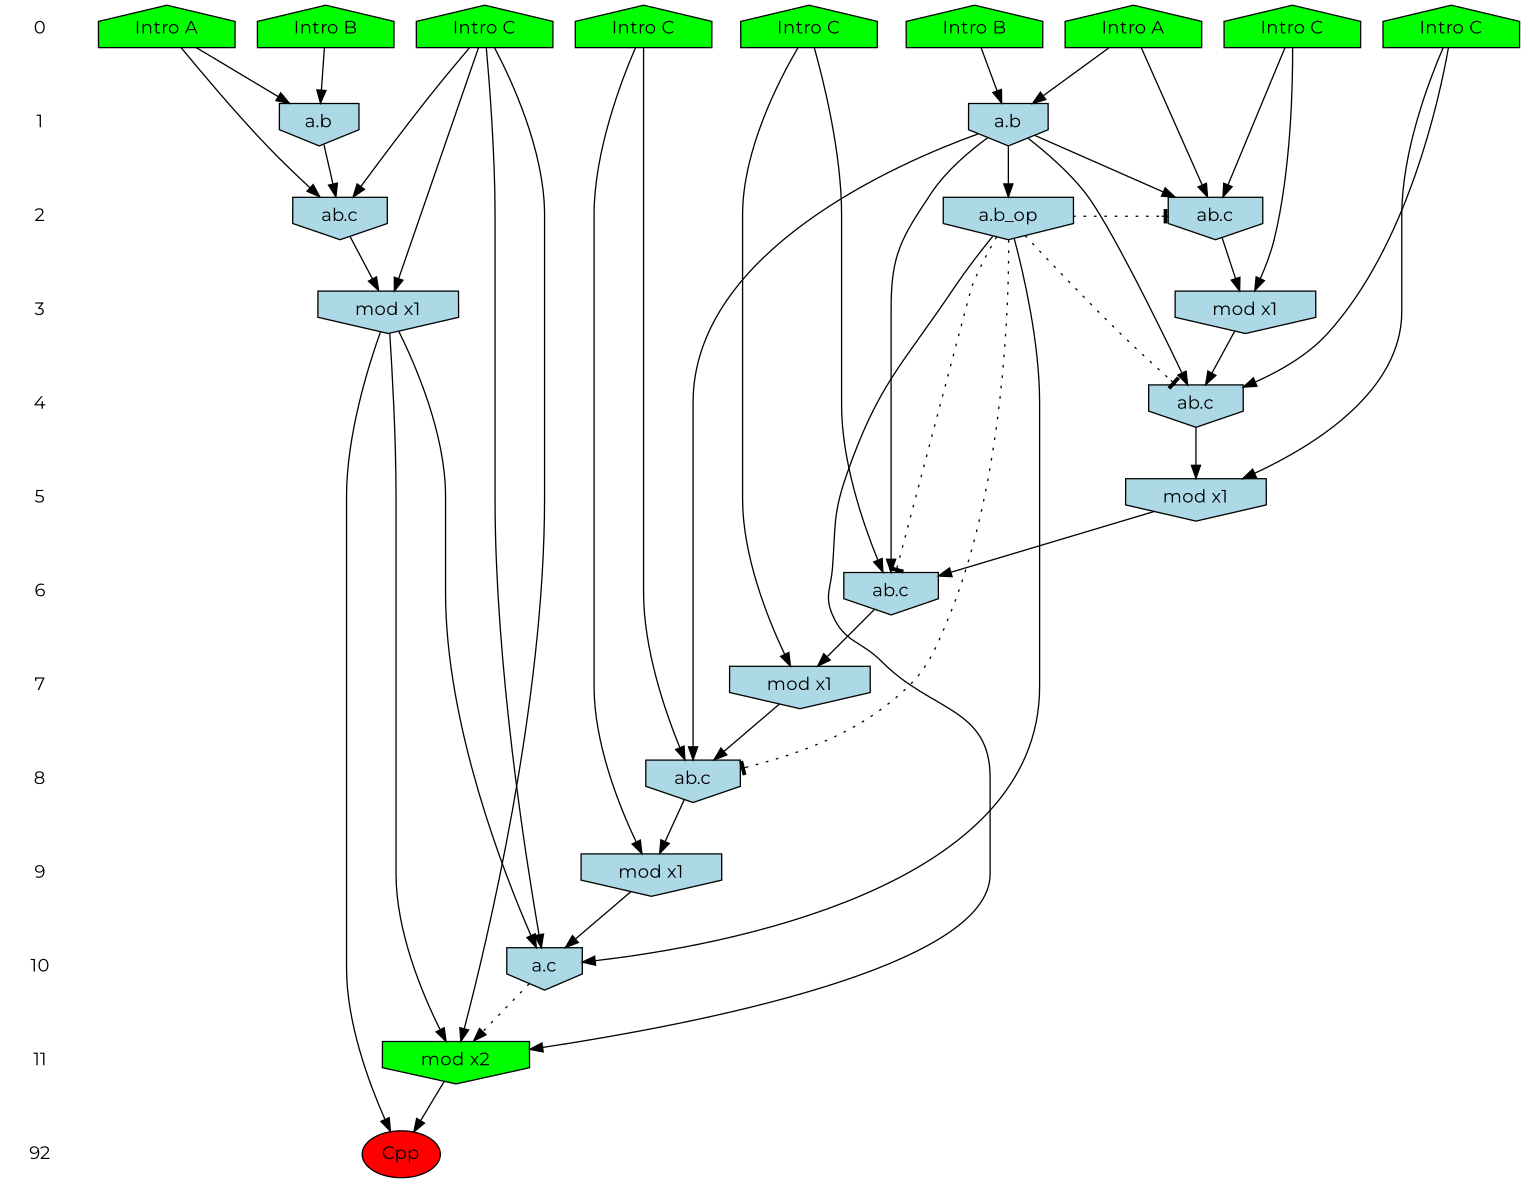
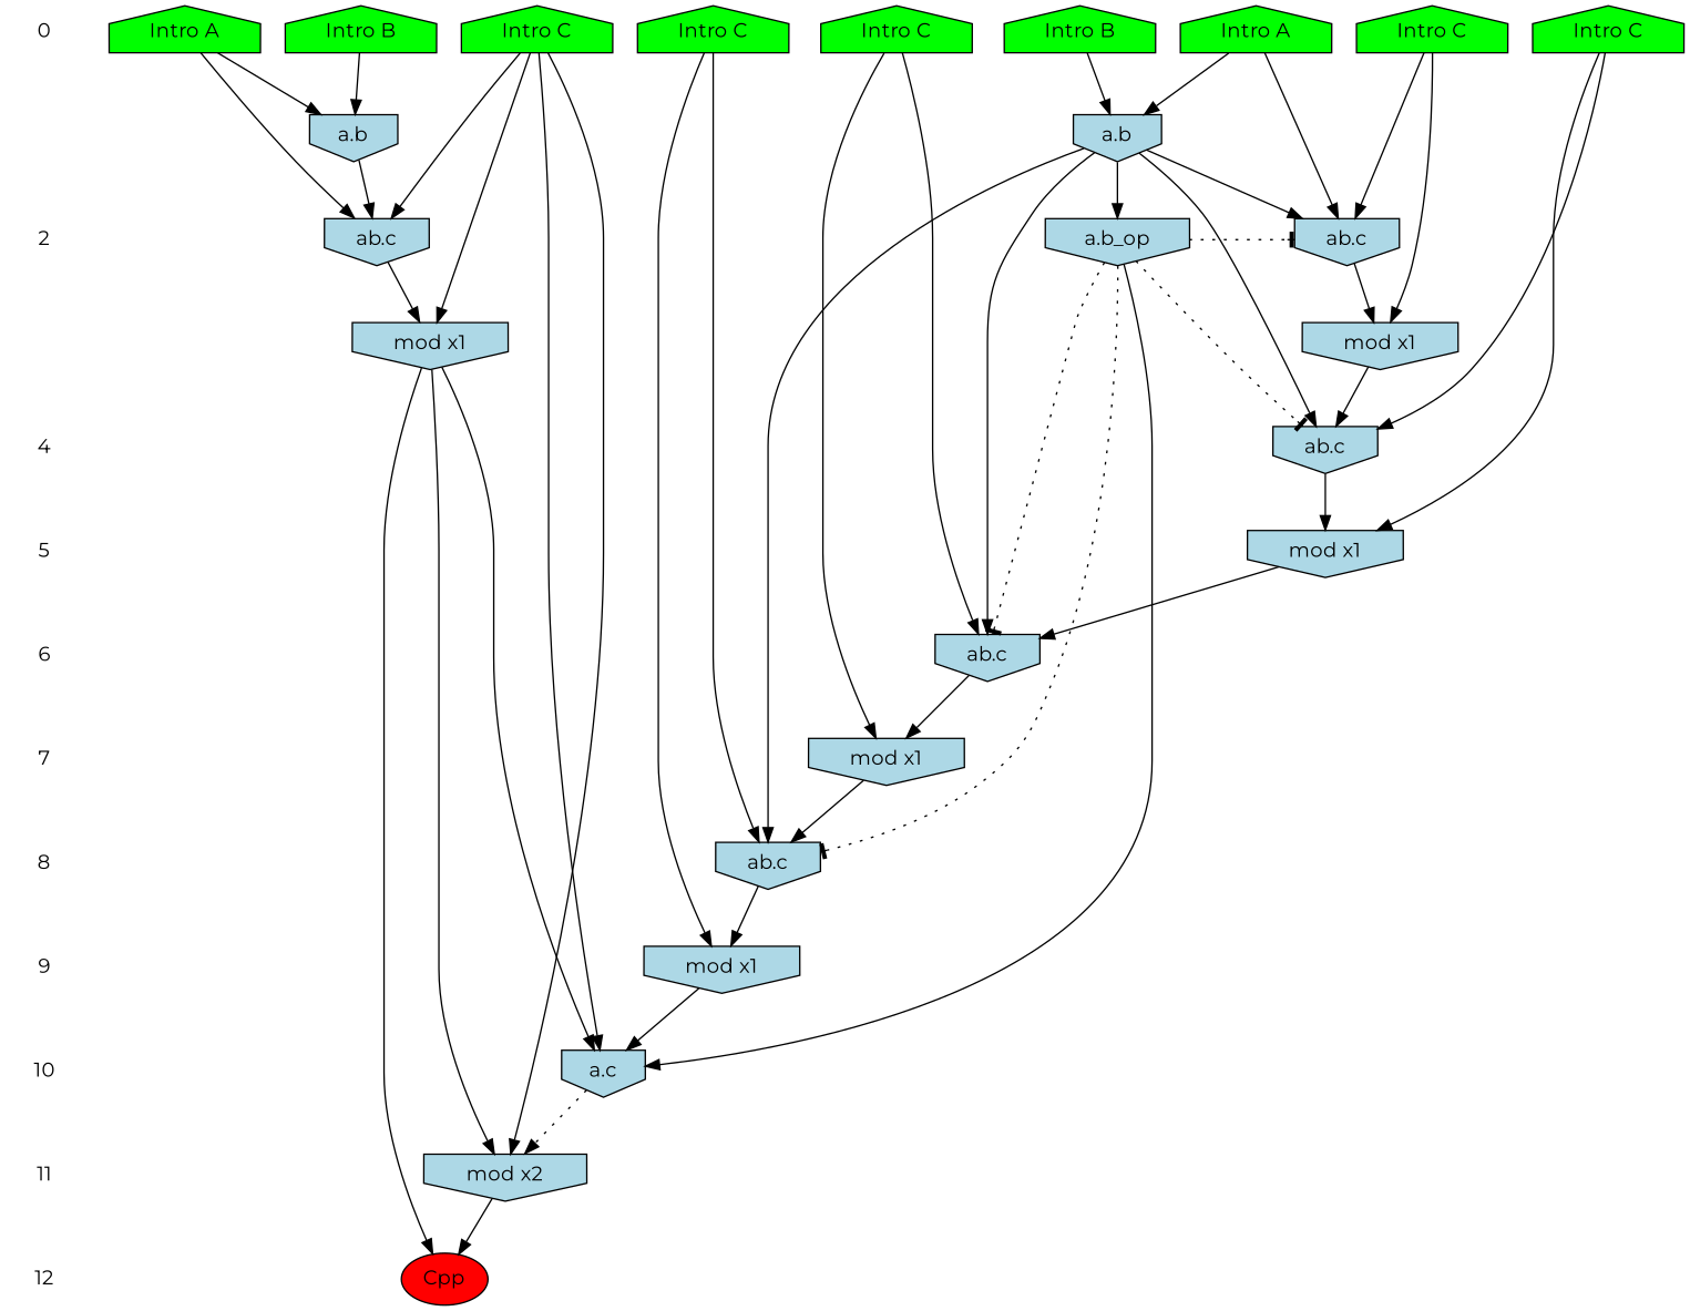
  digraph {
    fontname=Montserrat
    ranksep=.5
    node [fontname=Montserrat shape=invhouse fillcolor=lightblue style=filled]
    edge [fontname=Montserrat]
    0 [shape=plaintext fillcolor="" style=""]
    n2 [fillcolor=green label="Intro B" shape=house]
    n3 [fillcolor=green label="Intro A" shape=house]
    n4 [fillcolor=green label="Intro A" shape=house]
    n5 [fillcolor=green label="Intro B" shape=house]
    n6 [fillcolor=green label="Intro C" shape=house]
    n7 [fillcolor=green label="Intro C" shape=house]
    n8 [fillcolor=green label="Intro C" shape=house]
    n9 [fillcolor=green label="Intro C" shape=house]
    n10 [fillcolor=green label="Intro C" shape=house]
-   1 [shape=plaintext fillcolor="" style=""]
    n12 [label="a.b"]
    n13 [label="a.b"]
    2 [shape=plaintext fillcolor="" style=""]
    n15 [label="ab.c"]
    n16 [label="ab.c"]
    n17 [label="a.b_op"]
-   3 [shape=plaintext fillcolor="" style=""]
    n19 [label="mod x1"]
    n20 [label="mod x1"]
    4 [shape=plaintext fillcolor="" style=""]
    n22 [label="ab.c"]
    5 [shape=plaintext fillcolor="" style=""]
    n24 [label="mod x1"]
    6 [shape=plaintext fillcolor="" style=""]
    n26 [label="ab.c"]
    7 [shape=plaintext fillcolor="" style=""]
    n28 [label="mod x1"]
    8 [shape=plaintext fillcolor="" style=""]
    n30 [label="ab.c"]
    9 [shape=plaintext fillcolor="" style=""]
    n32 [label="mod x1"]
    10 [shape=plaintext fillcolor="" style=""]
    n34 [label="a.c"]
    11 [shape=plaintext fillcolor="" style=""]
-   n36 [fillcolor=green label="mod x2"]
-   12 [shape=plaintext label=92 fillcolor="" style=""]
+   n36 [label="mod x2"]
+   12 [shape=plaintext fillcolor="" style=""]
    n38 [fillcolor=red label=Cpp shape=""]
    subgraph sub_1 {
      rank=same
      0
      n2
      n3
      n4
      n5
      n6
      n7
      n8
      n9
      n10
    }
    subgraph sub_2 {
      rank=same
-     1
      n12
      n13
    }
    subgraph sub_3 {
      rank=same
      2
      n15
      n16
      n17
    }
    subgraph sub_4 {
      rank=same
-     3
      n19
      n20
    }
    subgraph sub_5 {
      rank=same
      4
      n22
    }
    subgraph sub_6 {
      rank=same
      5
      n24
    }
    subgraph sub_7 {
      rank=same
      6
      n26
    }
    subgraph sub_8 {
      rank=same
      7
      n28
    }
    subgraph sub_9 {
      rank=same
      8
      n30
    }
    subgraph sub_10 {
      rank=same
      9
      n32
    }
    subgraph sub_11 {
      rank=same
      10
      n34
    }
    subgraph sub_12 {
      rank=same
      11
      n36
    }
    subgraph sub_13 {
      rank=same
      12
      n38
    }
-   0 -> 1 [style=invis]
    n2 -> n13
    n3 -> n12
    n3 -> n15
    n4 -> n13
    n4 -> n16
    n5 -> n12
    n6 -> n15
    n6 -> n19
    n6 -> n34
    n6 -> n36
    n7 -> n26
    n7 -> n28
    n8 -> n22
    n8 -> n24
    n9 -> n16
    n9 -> n20
    n10 -> n30
    n10 -> n32
-   1 -> 2 [style=invis]
    n12 -> n15
    n13 -> n16
    n13 -> n17
    n13 -> n22
    n13 -> n26
    n13 -> n30
-   2 -> 3 [style=invis]
    n15 -> n19
    n16 -> n20
    n17 -> n16 [arrowhead=tee style=dotted]
    n17 -> n22 [arrowhead=tee style=dotted]
    n17 -> n26 [arrowhead=tee style=dotted]
    n17 -> n30 [arrowhead=tee style=dotted]
    n17 -> n34
-   n17 -> n36
-   3 -> 4 [style=invis]
    n19 -> n34
    n19 -> n36
    n19 -> n38
    n20 -> n22
    4 -> 5 [style=invis]
    n22 -> n24
    5 -> 6 [style=invis]
    n24 -> n26
    6 -> 7 [style=invis]
    n26 -> n28
    7 -> 8 [style=invis]
    n28 -> n30
    8 -> 9 [style=invis]
    n30 -> n32
    9 -> 10 [style=invis]
    n32 -> n34
    10 -> 11 [style=invis]
    n34 -> n36 [style=dotted]
    11 -> 12 [style=invis]
    n36 -> n38
  }
